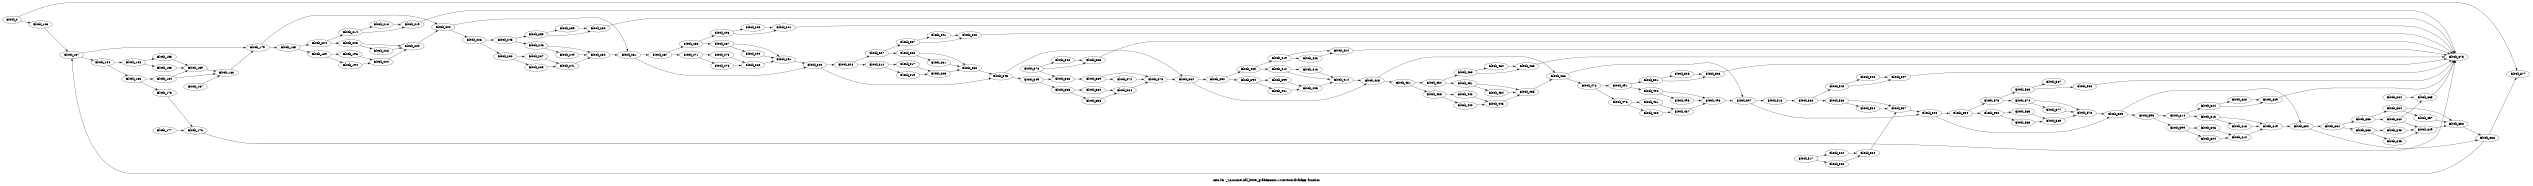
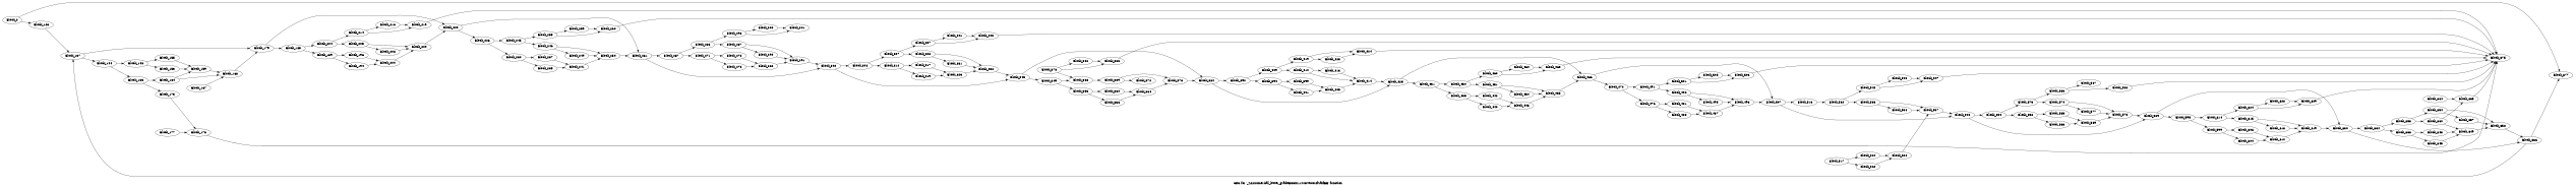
  digraph {
    fontname="DejaVu Serif"
    label="CFG for '_Z22numerical_letter_gradeB5cxx11St6vectorIfSaIfEE' function"
    rankdir=LR
    node [fontname="DejaVu Serif"]
    edge [fontname="DejaVu Serif"]
    n1 [label=Block_2]
    n2 [label=Block_677]
    n3 [label=Block_123]
    n4 [label=Block_137]
    n5 [label=Block_179]
    n6 [label=Block_144]
    n7 [label=Block_185]
    n8 [label=Block_220]
    n9 [label=Block_163]
    n10 [label=Block_148]
    n11 [label=Block_204]
    n12 [label=Block_189]
    n13 [label=Block_261]
    n14 [label=Block_226]
    n15 [label=Block_164]
    n16 [label=Block_173]
    n17 [label=Block_153]
    n18 [label=Block_155]
    n19 [label=Block_159]
    n20 [label=Block_168]
    n21 [label=Block_178]
    n22 [label=Block_167]
    n23 [label=Block_675]
    n24 [label=Block_177]
    n25 [label=Block_205]
    n26 [label=Block_214]
    n27 [label=Block_194]
    n28 [label=Block_196]
    n29 [label=Block_302]
    n30 [label=Block_267]
    n31 [label=Block_245]
    n32 [label=Block_230]
    n33 [label=Block_209]
    n34 [label=Block_208]
    n35 [label=Block_219]
    n36 [label=Block_218]
    n37 [label=Block_200]
    n38 [label=Block_343]
    n39 [label=Block_308]
    n40 [label=Block_286]
    n41 [label=Block_271]
    n42 [label=Block_246]
    n43 [label=Block_255]
    n44 [label=Block_235]
    n45 [label=Block_237]
    n46 [label=Block_250]
    n47 [label=Block_249]
    n48 [label=Block_260]
    n49 [label=Block_259]
    n50 [label=Block_241]
    n51 [label=Block_384]
    n52 [label=Block_349]
    n53 [label=Block_327]
    n54 [label=Block_312]
    n55 [label=Block_287]
    n56 [label=Block_296]
    n57 [label=Block_276]
    n58 [label=Block_278]
    n59 [label=Block_291]
    n60 [label=Block_290]
    n61 [label=Block_301]
    n62 [label=Block_300]
    n63 [label=Block_282]
    n64 [label=Block_425]
    n65 [label=Block_390]
    n66 [label=Block_368]
    n67 [label=Block_353]
    n68 [label=Block_328]
    n69 [label=Block_337]
    n70 [label=Block_317]
    n71 [label=Block_319]
    n72 [label=Block_332]
    n73 [label=Block_331]
    n74 [label=Block_342]
    n75 [label=Block_341]
    n76 [label=Block_323]
    n77 [label=Block_466]
    n78 [label=Block_431]
    n79 [label=Block_409]
    n80 [label=Block_394]
    n81 [label=Block_369]
    n82 [label=Block_358]
    n83 [label=Block_360]
    n84 [label=Block_373]
    n85 [label=Block_372]
    n86 [label=Block_378]
    n87 [label=Block_383]
    n88 [label=Block_382]
    n89 [label=Block_364]
    n90 [label=Block_507]
    n91 [label=Block_472]
    n92 [label=Block_450]
    n93 [label=Block_435]
    n94 [label=Block_410]
    n95 [label=Block_419]
    n96 [label=Block_399]
    n97 [label=Block_401]
    n98 [label=Block_414]
    n99 [label=Block_413]
    n100 [label=Block_424]
    n101 [label=Block_423]
    n102 [label=Block_405]
    n103 [label=Block_548]
    n104 [label=Block_513]
    n105 [label=Block_491]
    n106 [label=Block_476]
    n107 [label=Block_451]
    n108 [label=Block_460]
    n109 [label=Block_440]
    n110 [label=Block_442]
    n111 [label=Block_455]
    n112 [label=Block_454]
    n113 [label=Block_465]
    n114 [label=Block_464]
    n115 [label=Block_446]
    n116 [label=Block_589]
    n117 [label=Block_554]
    n118 [label=Block_532]
    n119 [label=Block_492]
    n120 [label=Block_501]
    n121 [label=Block_481]
    n122 [label=Block_483]
    n123 [label=Block_496]
    n124 [label=Block_495]
    n125 [label=Block_506]
    n126 [label=Block_505]
    n127 [label=Block_487]
    n128 [label=Block_630]
    n129 [label=Block_595]
    n130 [label=Block_573]
    n131 [label=Block_558]
    n132 [label=Block_533]
    n133 [label=Block_542]
    n134 [label=Block_517]
    n135 [label=Block_522]
    n136 [label=Block_524]
    n137 [label=Block_537]
    n138 [label=Block_536]
    n139 [label=Block_547]
    n140 [label=Block_546]
    n141 [label=Block_528]
    n142 [label=Block_666]
    n143 [label=Block_634]
    n144 [label=Block_614]
    n145 [label=Block_599]
    n146 [label=Block_574]
    n147 [label=Block_583]
    n148 [label=Block_563]
    n149 [label=Block_565]
    n150 [label=Block_578]
    n151 [label=Block_577]
    n152 [label=Block_588]
    n153 [label=Block_587]
    n154 [label=Block_569]
    n155 [label=Block_653]
    n156 [label=Block_638]
    n157 [label=Block_615]
    n158 [label=Block_624]
    n159 [label=Block_604]
    n160 [label=Block_606]
    n161 [label=Block_619]
    n162 [label=Block_618]
    n163 [label=Block_629]
    n164 [label=Block_628]
    n165 [label=Block_610]
    n166 [label=Block_654]
    n167 [label=Block_660]
    n168 [label=Block_643]
    n169 [label=Block_645]
    n170 [label=Block_658]
    n171 [label=Block_657]
    n172 [label=Block_649]
    n173 [label=Block_665]
    n174 [label=Block_664]
    n1 -> n2 [tailport=s0]
    n1 -> n3 [tailport=s1]
    n3 -> n4
    n4 -> n5 [tailport=s0]
    n4 -> n6 [tailport=s1]
    n5 -> n7 [tailport=s0]
    n5 -> n8 [tailport=s1]
    n6 -> n9 [tailport=s0]
    n6 -> n10 [tailport=s1]
    n7 -> n11 [tailport=s0]
    n7 -> n12 [tailport=s1]
    n8 -> n13 [tailport=s0]
    n8 -> n14 [tailport=s1]
    n9 -> n15
    n9 -> n16
    n10 -> n17 [tailport=s0]
    n10 -> n18 [tailport=s1]
    n11 -> n25
    n11 -> n26
    n12 -> n27 [tailport=s0]
    n12 -> n28 [tailport=s1]
    n13 -> n29 [tailport=s0]
    n13 -> n30 [tailport=s1]
    n14 -> n31 [tailport=s0]
    n14 -> n32 [tailport=s1]
    n15 -> n19 [tailport=s1]
    n15 -> n20 [tailport=s0]
    n16 -> n21 [tailport=s0]
    n17 -> n19
    n18 -> n19
    n19 -> n20
    n20 -> n5
    n21 -> n23
    n22 -> n20
    n24 -> n21
    n25 -> n33 [tailport=s0]
    n25 -> n34 [tailport=s1]
    n26 -> n35 [tailport=s0]
    n26 -> n36 [tailport=s1]
    n27 -> n37
    n28 -> n37
    n29 -> n38 [tailport=s0]
    n29 -> n39 [tailport=s1]
    n30 -> n40 [tailport=s0]
    n30 -> n41 [tailport=s1]
    n31 -> n42
    n31 -> n43
    n32 -> n44 [tailport=s0]
    n32 -> n45 [tailport=s1]
    n33 -> n8
    n34 -> n33
    n35 -> n23
    n36 -> n35
    n37 -> n33
    n38 -> n51 [tailport=s0]
    n38 -> n52 [tailport=s1]
    n39 -> n53 [tailport=s0]
    n39 -> n54 [tailport=s1]
    n40 -> n55
    n40 -> n56
    n41 -> n57 [tailport=s0]
    n41 -> n58 [tailport=s1]
    n42 -> n46 [tailport=s0]
    n42 -> n47 [tailport=s1]
    n43 -> n48 [tailport=s0]
    n43 -> n49 [tailport=s1]
    n44 -> n50
    n45 -> n50
    n46 -> n13
    n47 -> n46
    n48 -> n23
    n49 -> n48
    n50 -> n46
    n51 -> n64 [tailport=s0]
    n51 -> n65 [tailport=s1]
    n52 -> n66 [tailport=s0]
    n52 -> n67 [tailport=s1]
    n53 -> n68
    n53 -> n69
    n54 -> n70 [tailport=s0]
    n54 -> n71 [tailport=s1]
    n55 -> n59 [tailport=s0]
    n55 -> n60 [tailport=s1]
    n56 -> n61 [tailport=s0]
    n56 -> n62 [tailport=s1]
    n57 -> n63
    n58 -> n63
    n59 -> n29
    n60 -> n59
-   n61 -> n23
    n62 -> n61
    n63 -> n59
    n64 -> n77 [tailport=s0]
    n64 -> n78 [tailport=s1]
    n65 -> n79 [tailport=s0]
    n65 -> n80 [tailport=s1]
    n66 -> n81
    n67 -> n82 [tailport=s0]
    n67 -> n83 [tailport=s1]
    n68 -> n72 [tailport=s0]
    n68 -> n73 [tailport=s1]
    n69 -> n74 [tailport=s0]
    n69 -> n75 [tailport=s1]
    n70 -> n76
    n71 -> n76
    n72 -> n38
    n73 -> n72
    n74 -> n23
    n75 -> n74
    n76 -> n72
    n77 -> n90 [tailport=s0]
    n77 -> n91 [tailport=s1]
    n78 -> n92 [tailport=s0]
    n78 -> n93 [tailport=s1]
    n79 -> n94
    n79 -> n95
    n80 -> n96 [tailport=s0]
    n80 -> n97 [tailport=s1]
    n81 -> n84 [tailport=s0]
    n81 -> n85 [tailport=s1]
    n82 -> n89
    n83 -> n89
    n84 -> n51
-   n85 -> n84
    n86 -> n66
    n86 -> n87 [tailport=s0]
    n86 -> n88 [tailport=s1]
    n87 -> n23
    n88 -> n87
    n89 -> n84
    n90 -> n103 [tailport=s0]
    n90 -> n104 [tailport=s1]
    n91 -> n105 [tailport=s0]
    n91 -> n106 [tailport=s1]
    n92 -> n107
    n92 -> n108
    n93 -> n109 [tailport=s0]
    n93 -> n110 [tailport=s1]
    n94 -> n98 [tailport=s0]
    n94 -> n99 [tailport=s1]
    n95 -> n100 [tailport=s0]
    n95 -> n101 [tailport=s1]
    n96 -> n102
    n97 -> n102
    n98 -> n64
    n99 -> n98
    n100 -> n23
    n101 -> n100
    n102 -> n98
    n103 -> n116 [tailport=s0]
    n103 -> n117 [tailport=s1]
    n104 -> n118 [tailport=s0]
    n105 -> n119
    n105 -> n120
    n106 -> n121 [tailport=s0]
    n106 -> n122 [tailport=s1]
    n107 -> n111 [tailport=s0]
    n107 -> n112 [tailport=s1]
    n108 -> n113 [tailport=s0]
    n108 -> n114 [tailport=s1]
    n109 -> n115
    n110 -> n115
    n111 -> n77
    n112 -> n111
    n113 -> n23
    n114 -> n113
    n115 -> n111
    n116 -> n128 [tailport=s0]
    n116 -> n129 [tailport=s1]
    n117 -> n130 [tailport=s0]
    n117 -> n131 [tailport=s1]
    n118 -> n132
    n118 -> n133
    n119 -> n123 [tailport=s0]
    n119 -> n124 [tailport=s1]
    n120 -> n125 [tailport=s0]
    n120 -> n126 [tailport=s1]
    n121 -> n127
    n122 -> n127
    n123 -> n90
    n124 -> n123
    n125 -> n23
    n126 -> n125
    n127 -> n123
    n128 -> n142 [tailport=s0]
    n128 -> n143 [tailport=s1]
    n129 -> n144 [tailport=s0]
    n129 -> n145 [tailport=s1]
    n130 -> n146
    n130 -> n147
    n131 -> n148 [tailport=s0]
    n131 -> n149 [tailport=s1]
    n132 -> n137 [tailport=s0]
    n132 -> n138 [tailport=s1]
    n133 -> n139 [tailport=s0]
    n133 -> n140 [tailport=s1]
    n134 -> n135 [tailport=s0]
    n134 -> n136 [tailport=s1]
    n135 -> n141
    n136 -> n141
    n137 -> n103
    n138 -> n137
    n139 -> n23
    n140 -> n139
    n141 -> n137
    n142 -> n2 [tailport=s1]
    n142 -> n4 [tailport=s0]
    n143 -> n155 [tailport=s0]
    n143 -> n156 [tailport=s1]
    n144 -> n157
    n144 -> n158
    n145 -> n159 [tailport=s0]
    n145 -> n160 [tailport=s1]
    n146 -> n150 [tailport=s0]
    n146 -> n151 [tailport=s1]
    n147 -> n152 [tailport=s0]
    n147 -> n153 [tailport=s1]
    n148 -> n154
    n149 -> n154
    n150 -> n116
    n151 -> n150
    n152 -> n23
    n154 -> n150
    n155 -> n166
    n155 -> n167
    n156 -> n168 [tailport=s0]
    n156 -> n169 [tailport=s1]
    n157 -> n161 [tailport=s0]
    n157 -> n162 [tailport=s1]
    n158 -> n163 [tailport=s0]
    n158 -> n164 [tailport=s1]
    n159 -> n165
    n160 -> n165
    n161 -> n128
    n162 -> n161
    n163 -> n23
    n164 -> n163
    n165 -> n161
    n166 -> n170 [tailport=s0]
    n166 -> n171 [tailport=s1]
    n167 -> n172 [tailport=s1]
    n167 -> n173 [tailport=s0]
    n168 -> n172
    n169 -> n172
    n170 -> n142
    n171 -> n170
    n172 -> n170
    n173 -> n23
    n174 -> n173
  }
